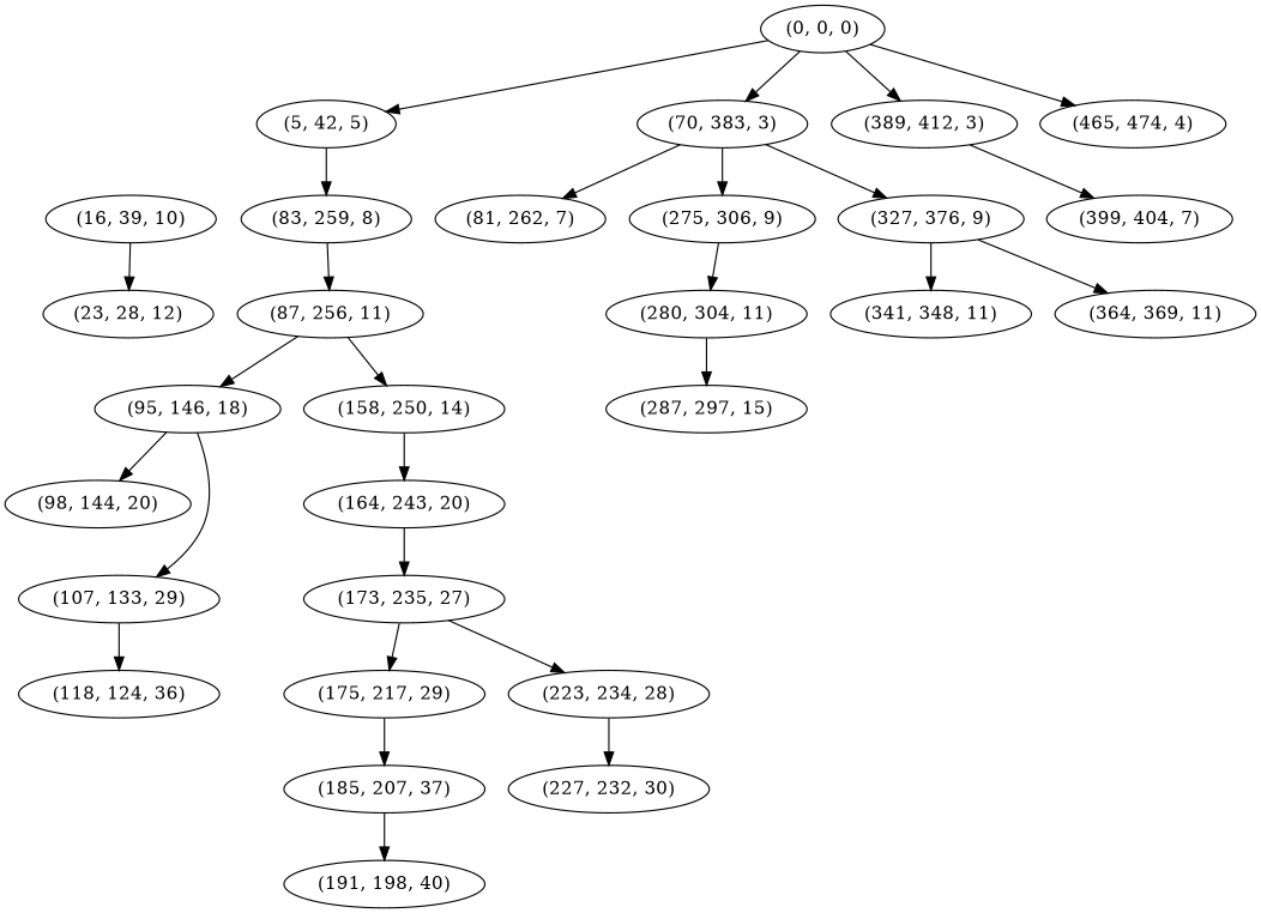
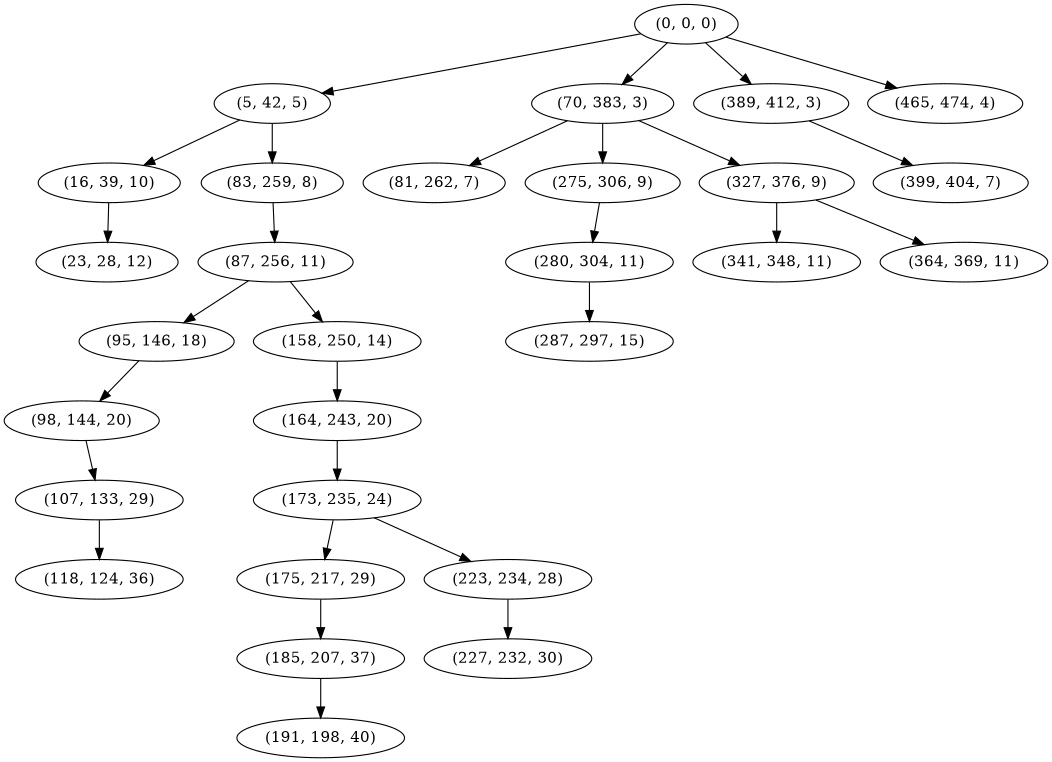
  digraph {
    "(0, 0, 0)"
    "(5, 42, 5)"
    "(70, 383, 3)"
    "(389, 412, 3)"
    "(465, 474, 4)"
    n6 [label="(16, 39, 10)"]
    "(83, 259, 8)"
    "(81, 262, 7)"
    "(275, 306, 9)"
    "(327, 376, 9)"
    "(399, 404, 7)"
    "(23, 28, 12)"
    "(280, 304, 11)"
    n14 [label="(341, 348, 11)"]
    "(364, 369, 11)"
    "(87, 256, 11)"
    "(95, 146, 18)"
    "(158, 250, 14)"
    "(98, 144, 20)"
    "(164, 243, 20)"
    "(107, 133, 29)"
    "(118, 124, 36)"
-   "(173, 235, 27)"
+   "(173, 235, 27)" [label="(173, 235, 24)"]
    "(175, 217, 29)"
    "(223, 234, 28)"
    "(185, 207, 37)"
    "(227, 232, 30)"
    "(191, 198, 40)"
    "(287, 297, 15)"
    "(0, 0, 0)" -> "(5, 42, 5)"
    "(0, 0, 0)" -> "(70, 383, 3)"
    "(0, 0, 0)" -> "(389, 412, 3)"
    "(0, 0, 0)" -> "(465, 474, 4)"
+   "(5, 42, 5)" -> n6
    "(5, 42, 5)" -> "(83, 259, 8)"
    "(70, 383, 3)" -> "(81, 262, 7)"
    "(70, 383, 3)" -> "(275, 306, 9)"
    "(70, 383, 3)" -> "(327, 376, 9)"
    "(389, 412, 3)" -> "(399, 404, 7)"
    n6 -> "(23, 28, 12)"
    "(83, 259, 8)" -> "(87, 256, 11)"
    "(275, 306, 9)" -> "(280, 304, 11)"
    "(327, 376, 9)" -> n14
    "(327, 376, 9)" -> "(364, 369, 11)"
    "(280, 304, 11)" -> "(287, 297, 15)"
    "(87, 256, 11)" -> "(95, 146, 18)"
    "(87, 256, 11)" -> "(158, 250, 14)"
    "(95, 146, 18)" -> "(98, 144, 20)"
    "(158, 250, 14)" -> "(164, 243, 20)"
-   "(95, 146, 18)" -> "(107, 133, 29)"
+   "(98, 144, 20)" -> "(107, 133, 29)"
    "(164, 243, 20)" -> "(173, 235, 27)"
    "(107, 133, 29)" -> "(118, 124, 36)"
    "(173, 235, 27)" -> "(175, 217, 29)"
    "(173, 235, 27)" -> "(223, 234, 28)"
    "(175, 217, 29)" -> "(185, 207, 37)"
    "(223, 234, 28)" -> "(227, 232, 30)"
    "(185, 207, 37)" -> "(191, 198, 40)"
  }
